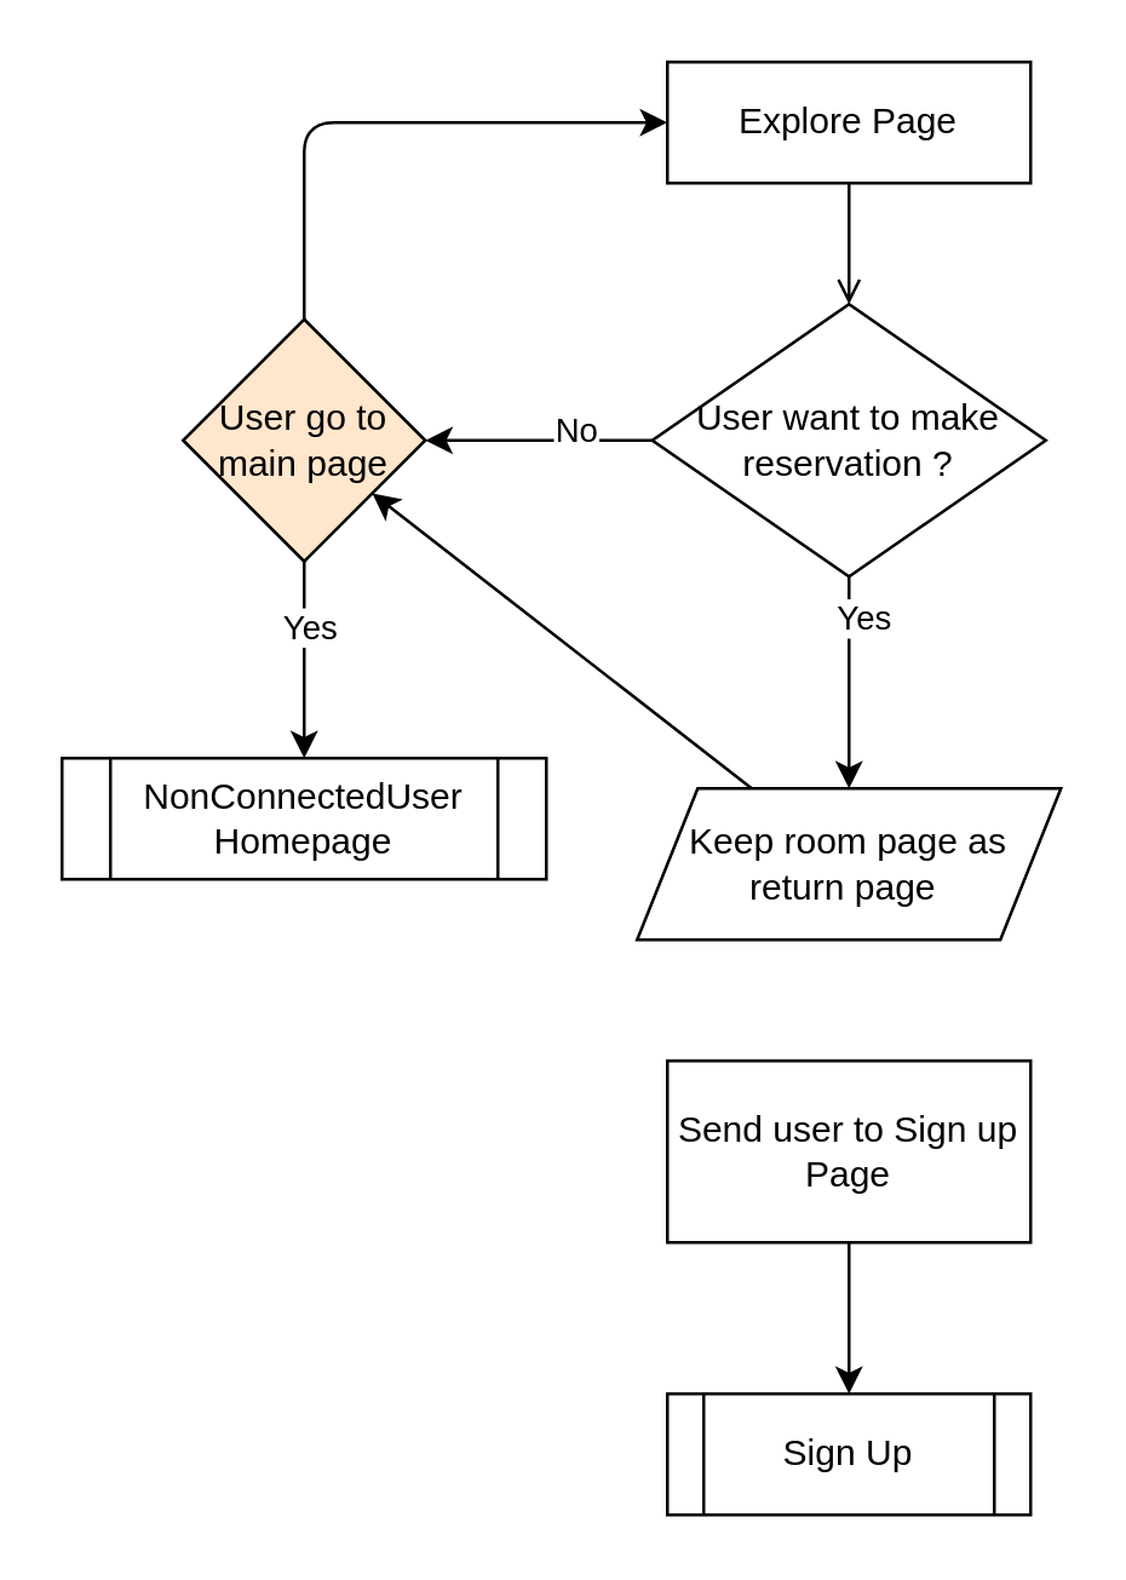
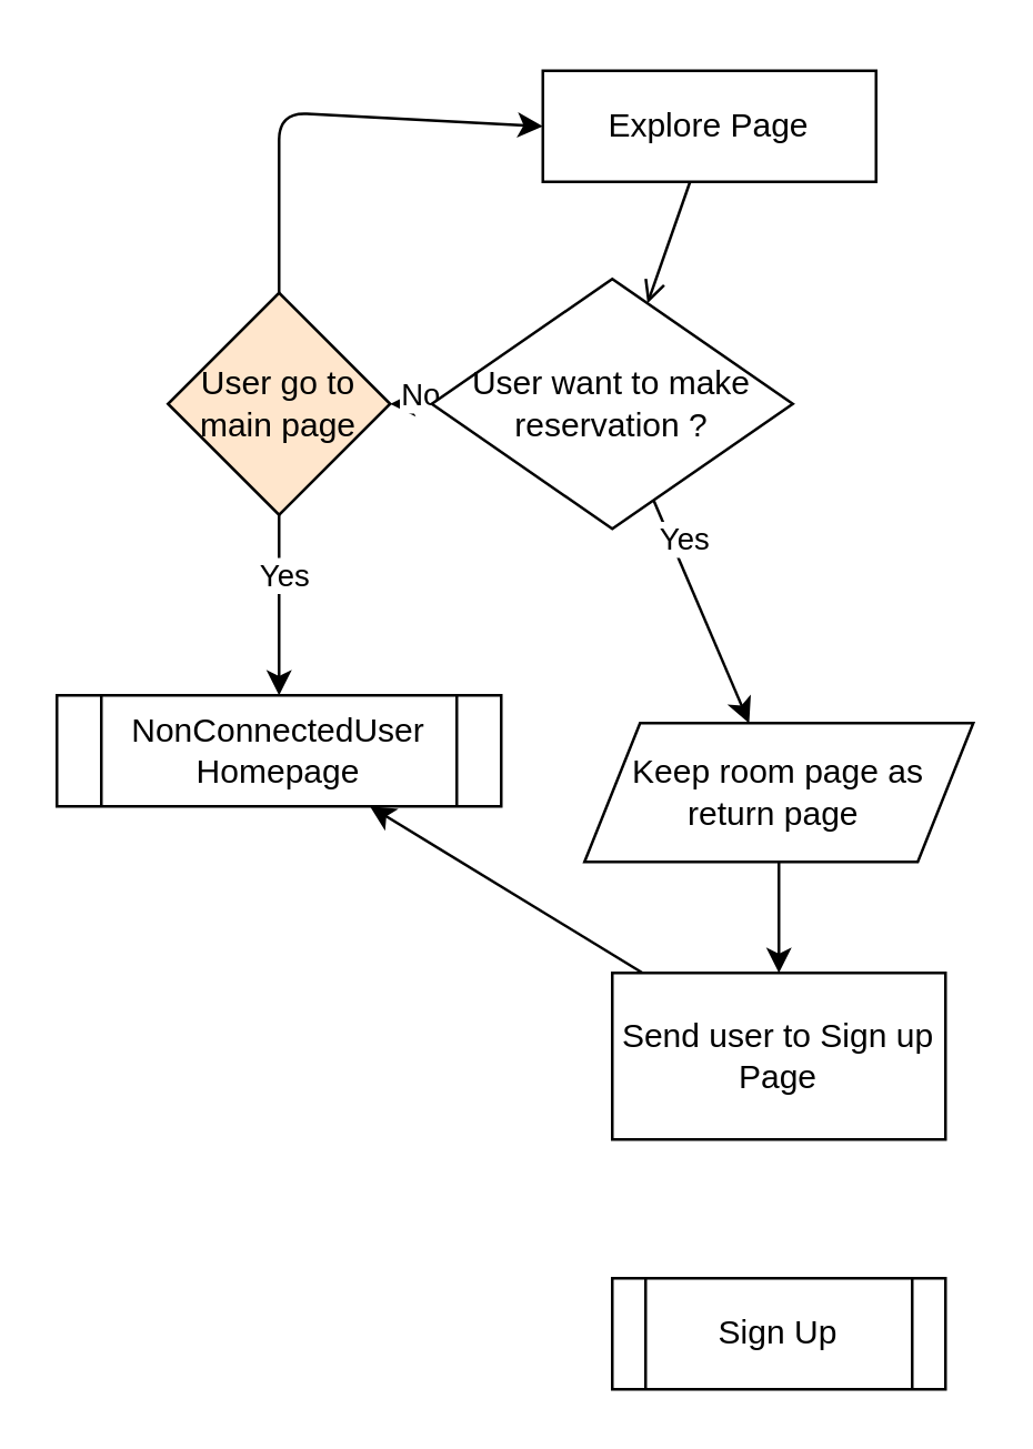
  <mxCell id="0" />
  <mxCell id="1" parent="0" />
  <mxCell id="2" value="" style="edgeStyle=none;html=1;endArrow=open;" edge="1" parent="1" source="3" target="8"><mxGeometry relative="1" as="geometry" /></mxCell>
- <mxCell id="3" value="Explore Page" style="rounded=0;whiteSpace=wrap;html=1;" vertex="1" parent="1"><mxGeometry x="220" y="20" width="120" height="40" as="geometry" /></mxCell>
+ <mxCell id="3" value="Explore Page" style="rounded=0;whiteSpace=wrap;html=1;" vertex="1" parent="1"><mxGeometry x="195" y="25" width="120" height="40" as="geometry" /></mxCell>
  <mxCell id="4" value="" style="edgeStyle=none;html=1;" edge="1" parent="1" source="8" target="10"><mxGeometry relative="1" as="geometry" /></mxCell>
  <mxCell id="5" value="Yes" style="edgeLabel;html=1;align=center;verticalAlign=middle;resizable=0;points=[];" vertex="1" connectable="0" parent="4"><mxGeometry x="-0.62" y="4" relative="1" as="geometry"><mxPoint as="offset" /></mxGeometry></mxCell>
  <mxCell id="6" style="edgeStyle=none;html=1;" edge="1" parent="1" source="8" target="14"><mxGeometry relative="1" as="geometry"><mxPoint x="100" y="145" as="targetPoint" /></mxGeometry></mxCell>
  <mxCell id="7" value="No" style="edgeLabel;html=1;align=center;verticalAlign=middle;resizable=0;points=[];" vertex="1" connectable="0" parent="6"><mxGeometry x="-0.296" y="-4" relative="1" as="geometry"><mxPoint as="offset" /></mxGeometry></mxCell>
- <mxCell id="8" value="User want to make reservation ?" style="rhombus;whiteSpace=wrap;html=1;" vertex="1" parent="1"><mxGeometry x="215" y="100" width="130" height="90" as="geometry" /></mxCell>
- <mxCell id="9" value="" style="edgeStyle=none;html=1;" edge="1" parent="1" source="10" target="14"><mxGeometry relative="1" as="geometry" /></mxCell>
+ <mxCell id="8" value="User want to make reservation ?" style="rhombus;whiteSpace=wrap;html=1;" vertex="1" parent="1"><mxGeometry x="155" y="100" width="130" height="90" as="geometry" /></mxCell>
+ <mxCell id="9" value="" style="edgeStyle=none;html=1;" edge="1" parent="1" source="10" target="17"><mxGeometry relative="1" as="geometry" /></mxCell>
  <mxCell id="10" value="Keep room page as return page&amp;nbsp;" style="shape=parallelogram;perimeter=parallelogramPerimeter;whiteSpace=wrap;html=1;fixedSize=1;" vertex="1" parent="1"><mxGeometry x="210" y="260" width="140" height="50" as="geometry" /></mxCell>
  <mxCell id="11" value="" style="edgeStyle=none;html=1;" edge="1" parent="1" source="14" target="15"><mxGeometry relative="1" as="geometry" /></mxCell>
  <mxCell id="12" value="Yes" style="edgeLabel;html=1;align=center;verticalAlign=middle;resizable=0;points=[];" vertex="1" connectable="0" parent="11"><mxGeometry x="-0.347" y="1" relative="1" as="geometry"><mxPoint as="offset" /></mxGeometry></mxCell>
  <mxCell id="13" style="edgeStyle=none;html=1;entryX=0;entryY=0.5;entryDx=0;entryDy=0;exitX=0.5;exitY=0;exitDx=0;exitDy=0;" edge="1" parent="1" source="14" target="3"><mxGeometry relative="1" as="geometry"><Array as="points"><mxPoint x="100" y="40" /></Array></mxGeometry></mxCell>
  <mxCell id="14" value="User go to main page" style="rhombus;whiteSpace=wrap;html=1;fillColor=#ffe6cc;" vertex="1" parent="1"><mxGeometry x="60" y="105" width="80" height="80" as="geometry" /></mxCell>
  <mxCell id="15" value="NonConnectedUser Homepage" style="shape=process;whiteSpace=wrap;html=1;backgroundOutline=1;" vertex="1" parent="1"><mxGeometry x="20" y="250" width="160" height="40" as="geometry" /></mxCell>
- <mxCell id="16" value="" style="edgeStyle=none;html=1;" edge="1" parent="1" source="17" target="18"><mxGeometry relative="1" as="geometry" /></mxCell>
+ <mxCell id="16" value="" style="edgeStyle=none;html=1;" edge="1" parent="1" source="17" target="15"><mxGeometry relative="1" as="geometry" /></mxCell>
  <mxCell id="17" value="Send user to Sign up Page" style="rounded=0;whiteSpace=wrap;html=1;" vertex="1" parent="1"><mxGeometry x="220" y="350" width="120" height="60" as="geometry" /></mxCell>
  <mxCell id="18" value="Sign Up" style="shape=process;whiteSpace=wrap;html=1;backgroundOutline=1;" vertex="1" parent="1"><mxGeometry x="220" y="460" width="120" height="40" as="geometry" /></mxCell>
